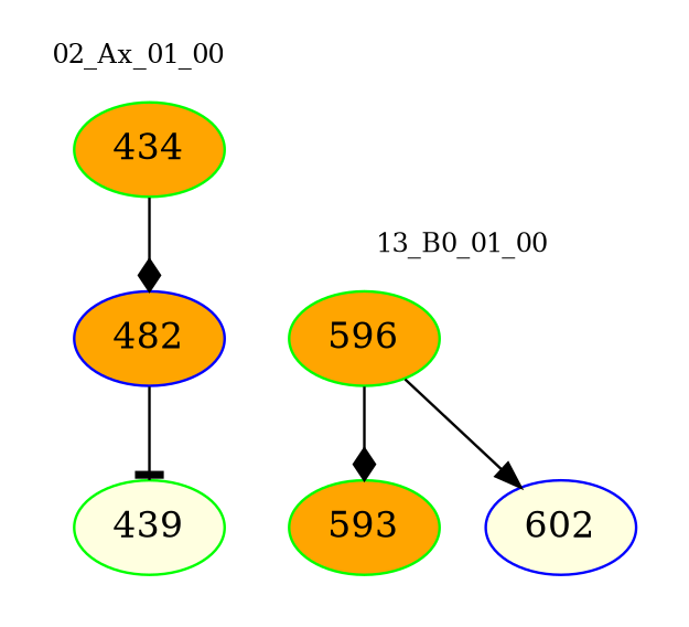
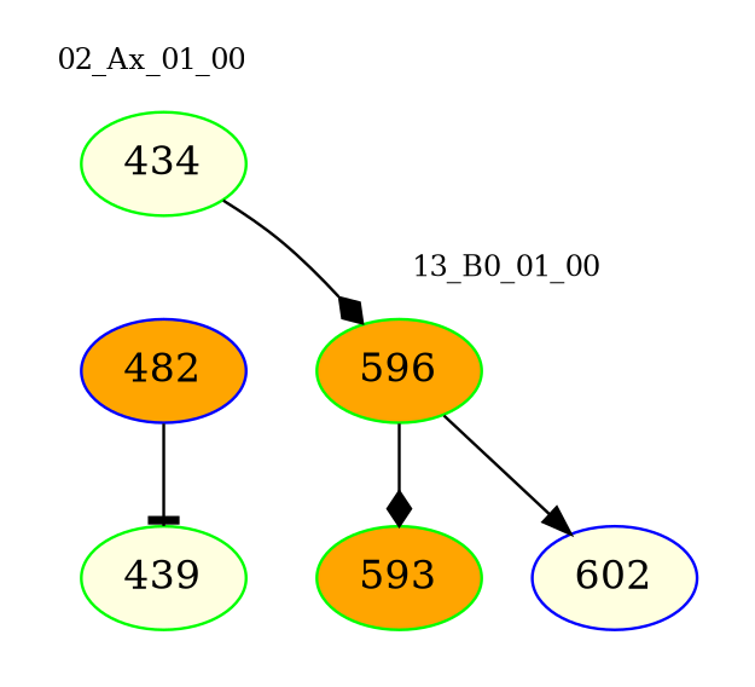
  digraph {
    node [color=green fillcolor=orange style=filled]
    edge [arrowhead=diamond color=black]
-   n1 [label=434]
+   n1 [fillcolor=lightyellow label=434]
    n2 [fillcolor=lightyellow label=439]
    n3 [color=blue label=482]
    n4 [label=596]
    n5 [label=593]
    n6 [color=blue fillcolor=lightyellow label=602]
    subgraph cluster_1 {
      color=white
      fontsize=10
      label="02_Ax_01_00"
      n1
      n2
      n3
    }
    subgraph cluster_2 {
      color=white
      fontsize=10
      label="13_B0_01_00"
      n4
      n5
      n6
    }
-   n1 -> n3
+   n1 -> n4
    n3 -> n2 [arrowhead=tee]
    n4 -> n5
    n4 -> n6 [arrowhead=normal]
  }
